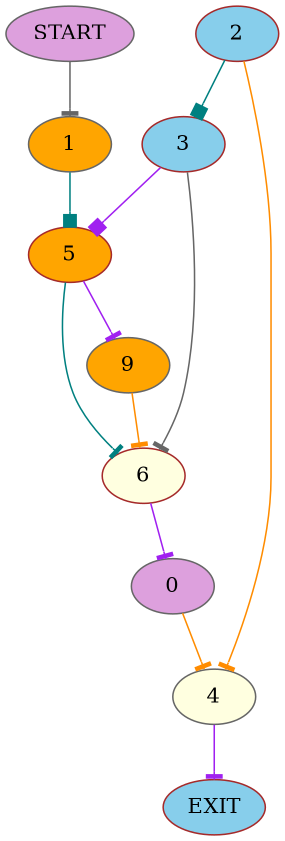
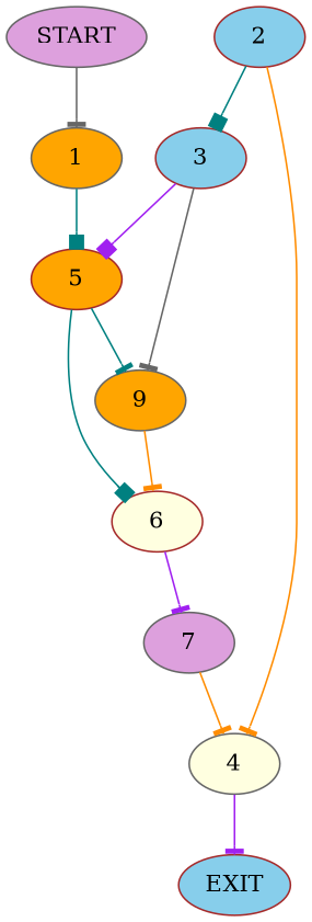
  digraph {
    node [color=gray40 fillcolor=orange style=filled]
    edge [arrowhead=tee color=purple]
    n1 [fillcolor=plum label=START]
    1
    5 [color=brown]
    n4 [color=brown fillcolor=skyblue label=EXIT]
    2 [color=brown fillcolor=skyblue]
    3 [color=brown fillcolor=skyblue]
    4 [fillcolor=lightyellow]
    6 [color=brown fillcolor=lightyellow]
    9
-   7 [fillcolor=plum label=0]
+   7 [fillcolor=plum]
    n1 -> 1 [color=gray40]
    1 -> 5 [arrowhead=box color=teal]
-   5 -> 6 [color=teal]
-   5 -> 9
+   5 -> 6 [arrowhead=box color=teal]
+   5 -> 9 [color=teal]
    2 -> 3 [arrowhead=box color=teal]
    2 -> 4 [color=darkorange]
    3 -> 5 [arrowhead=box]
-   3 -> 6 [color=gray40]
+   3 -> 9 [color=gray40]
    4 -> n4
    6 -> 7
    9 -> 6 [color=darkorange]
    7 -> 4 [color=darkorange]
  }
